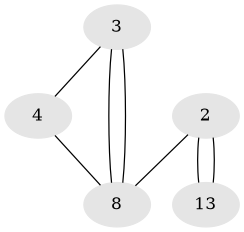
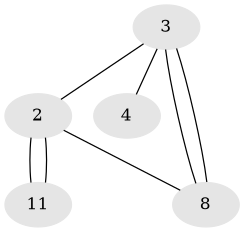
  graph {
    node [color=gray90 style=filled]
    n1 [label=3 super="+6+13+19+20"]
    2 [super="+3+17"]
    4 [super="+13"]
    8 [super="+9+18+20"]
-   11 [super="+12+15" label=13]
+   11 [super="+12+15"]
+   n1 -- 2
    n1 -- 4
    n1 -- 8
    n1 -- 8
    2 -- 8
    2 -- 11
    2 -- 11
-   4 -- 8
  }
